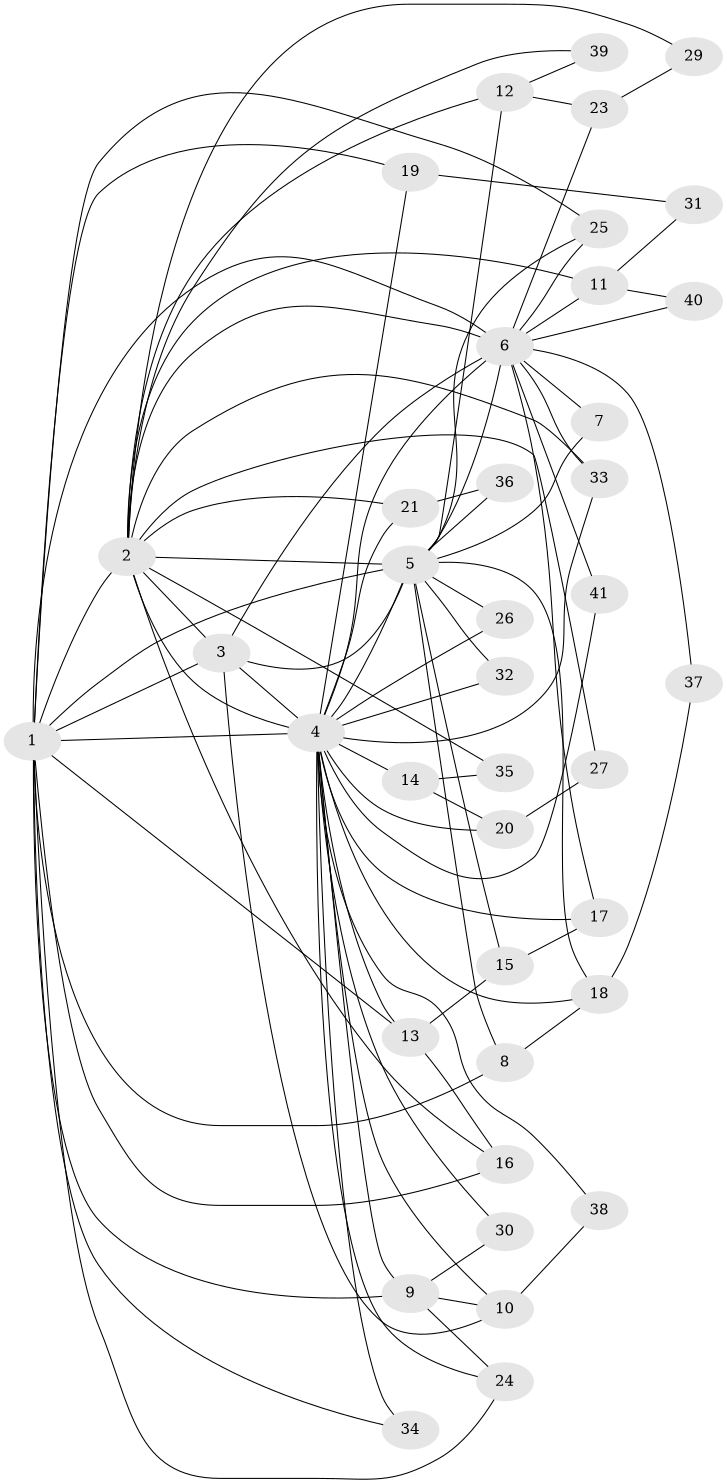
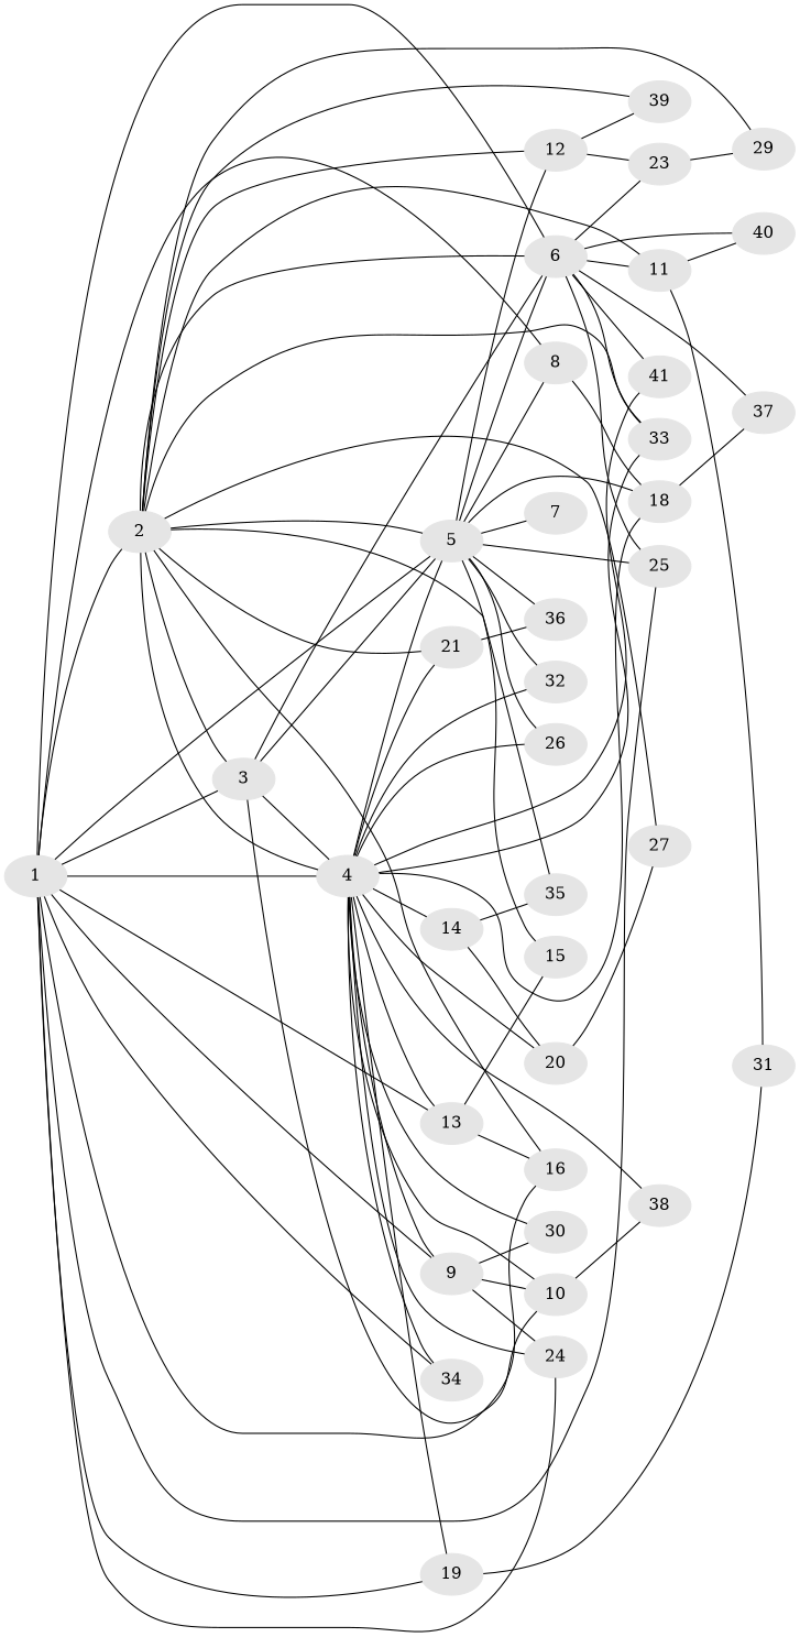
  graph {
    rankdir=LR
    node [color=gray90 style=filled]
    edge [weight=1.0]
    1
    2
    3
    4
    5
    6
    8
    9
    13
    16
    19
    24
    25
    34
    11
    12
    21
    27
    29
    33
    35
    39
    10
    14
-   17
    18
    20
    26
    30
    32
    38
    41
    7
    15
    36
    23
    37
    40
    31
    1 -- 2 [weight=3.0]
    1 -- 3 [weight=4.0]
    1 -- 4 [weight=8.0]
    1 -- 5 [weight=2.0]
    1 -- 6 [weight=2.0]
    1 -- 8
    1 -- 9
    1 -- 13
    1 -- 16 [weight=2.0]
    1 -- 19
    1 -- 24
    1 -- 25
    1 -- 34
    2 -- 3 [weight=2.0]
    2 -- 4 [weight=4.0]
    2 -- 5 [weight=2.0]
    2 -- 6
    2 -- 16
    2 -- 11
    2 -- 12
    2 -- 21
    2 -- 27
    2 -- 29
    2 -- 33
    2 -- 35
    2 -- 39
    3 -- 4 [weight=7.0]
    3 -- 5 [weight=3.0]
    3 -- 6 [weight=2.0]
    3 -- 10 [weight=3.0]
    4 -- 5 [weight=3.0]
-   4 -- 6 [weight=4.0]
    4 -- 9
    4 -- 13
    4 -- 19 [weight=2.0]
    4 -- 24 [weight=2.0]
    4 -- 34
    4 -- 21
    4 -- 33
    4 -- 10
    4 -- 14 [weight=2.0]
-   4 -- 17
    4 -- 18
    4 -- 20 [weight=2.0]
    4 -- 26 [weight=2.0]
    4 -- 30
    4 -- 32
    4 -- 38
    4 -- 41
    5 -- 6 [weight=2.0]
    5 -- 8
    5 -- 25
    5 -- 12
    5 -- 18
    5 -- 26
    5 -- 32
    5 -- 7
    5 -- 15
    5 -- 36
    6 -- 25
    6 -- 11
    6 -- 33
-   6 -- 17
    6 -- 41
-   6 -- 7 [weight=2.0]
    6 -- 23
    6 -- 37
    6 -- 40
    8 -- 18
    9 -- 24
    9 -- 10
    9 -- 30
    13 -- 16
    13 -- 15
    19 -- 31
    11 -- 40
    11 -- 31
    12 -- 39
    12 -- 23
    21 -- 36
    10 -- 38
    14 -- 35
    14 -- 20
    18 -- 37
    20 -- 27
-   15 -- 17
    23 -- 29
  }
